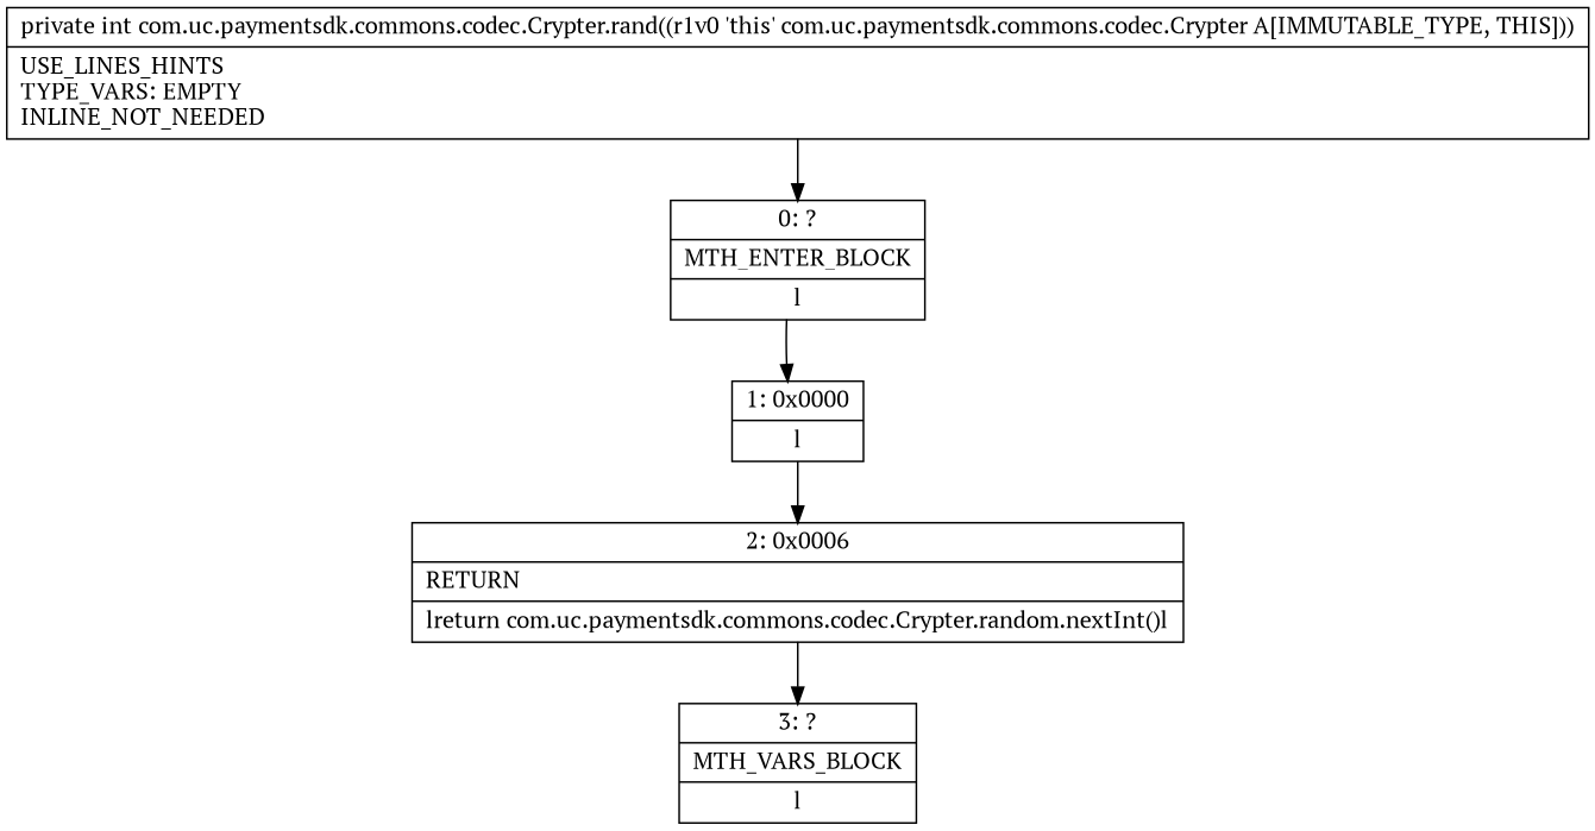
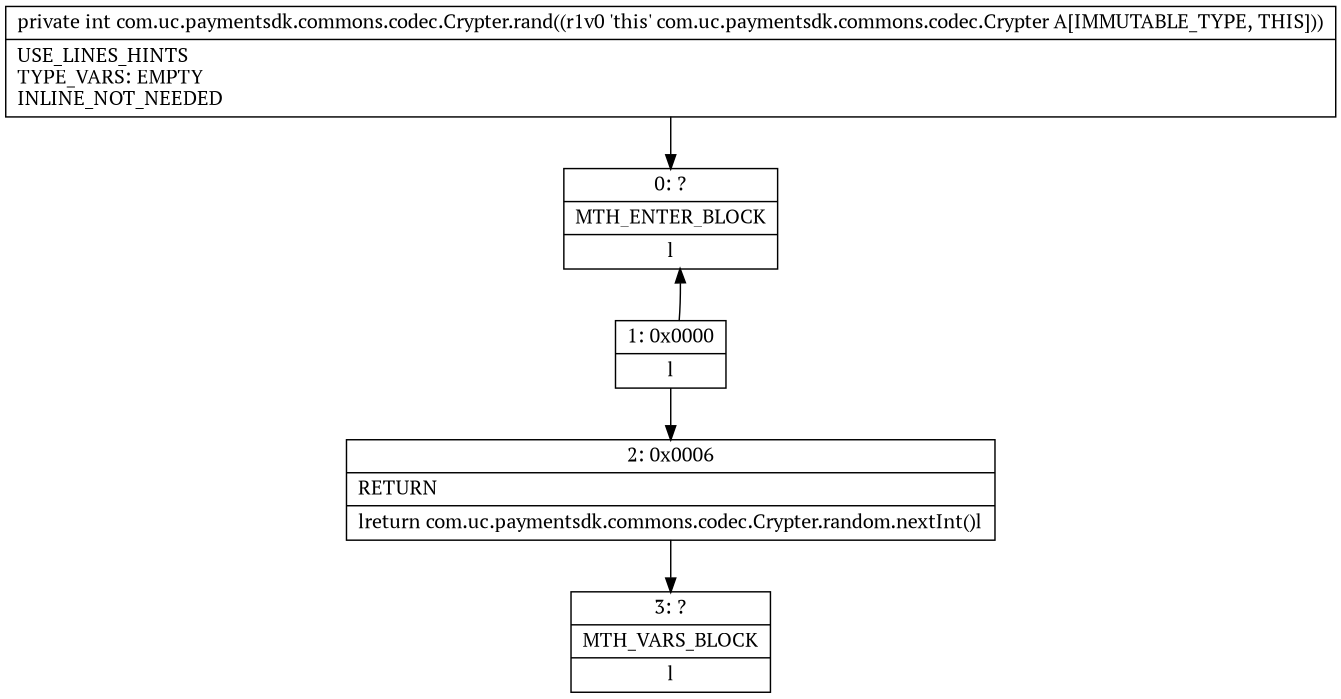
  digraph {
    fontname="PT Serif"
    node [fontname="PT Serif" shape=record]
    edge [fontname="PT Serif"]
    n1 [label="{0\:\ ?|MTH_ENTER_BLOCK\l|l}"]
    n2 [label="{1\:\ 0x0000|l}"]
    n3 [label="{2\:\ 0x0006|RETURN\l|lreturn com.uc.paymentsdk.commons.codec.Crypter.random.nextInt()l}"]
    n4 [label="{3\:\ ?|MTH_VARS_BLOCK\l|l}"]
    n5 [label="{private int com.uc.paymentsdk.commons.codec.Crypter.rand((r1v0 'this' com.uc.paymentsdk.commons.codec.Crypter A[IMMUTABLE_TYPE, THIS]))  | USE_LINES_HINTS\lTYPE_VARS: EMPTY\lINLINE_NOT_NEEDED\l}"]
-   n1 -> n2
+   n2 -> n1
    n2 -> n3
    n3 -> n4
    n5 -> n1
  }
